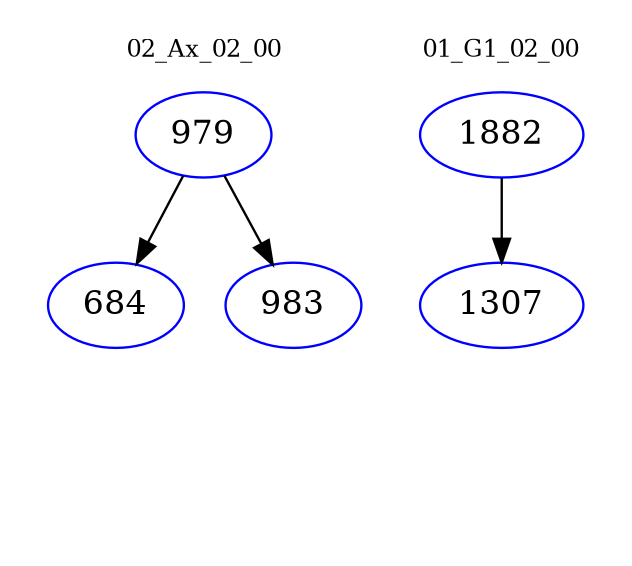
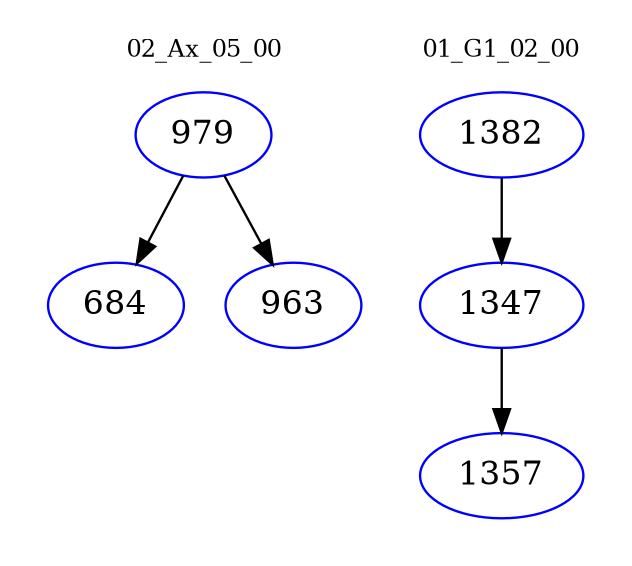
  digraph {
    node [color=blue]
    edge [color=black]
    n1 [label=979]
    n2 [label=684]
-   n3 [label=983]
-   n4 [label=1307]
-   n6 [label=1882]
+   n3 [label=963]
+   n4 [label=1347]
+   n5 [label=1357]
+   n6 [label=1382]
    subgraph cluster_1 {
      color=white
      fontsize=10
-     label="02_Ax_02_00"
+     label="02_Ax_05_00"
      n1
      n2
      n3
    }
    subgraph cluster_2 {
      color=white
      fontsize=10
      label="01_G1_02_00"
      n4
+     n5
      n6
    }
    n1 -> n2
    n1 -> n3
+   n4 -> n5
    n6 -> n4
  }
